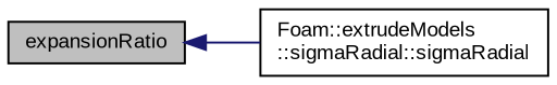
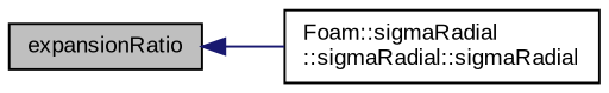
  digraph {
    rankdir=LR
    fontname="Liberation Sans"
    node [color=black fontname="Liberation Sans" fontsize=10 shape=record]
    n1 [fillcolor=grey75 fontcolor=black height=0.2 label=expansionRatio style=filled width=0.4]
-   n2 [height=0.2 label="Foam::extrudeModels\l::sigmaRadial::sigmaRadial" width=0.4]
+   n2 [height=0.2 label="Foam::sigmaRadial\l::sigmaRadial::sigmaRadial" width=0.4]
    n1 -> n2 [color=midnightblue dir=back fontname="Liberation Sans" fontsize=10 labelfontname=Helvetica labelfontsize=10 style=solid]
  }
